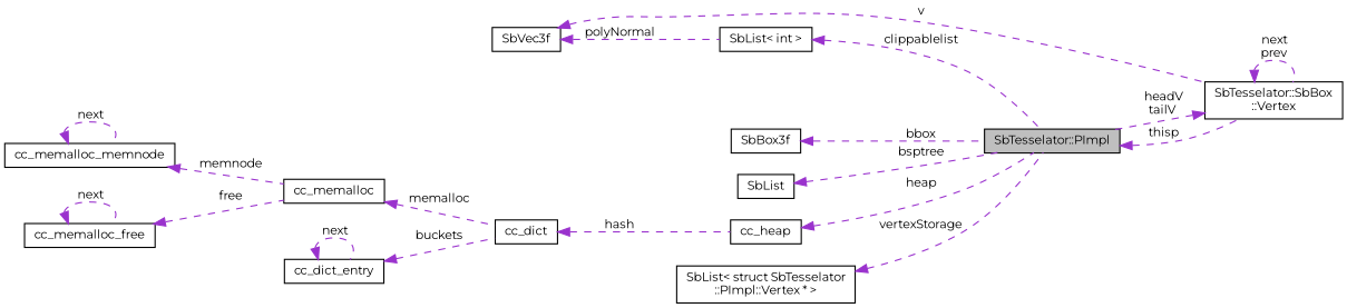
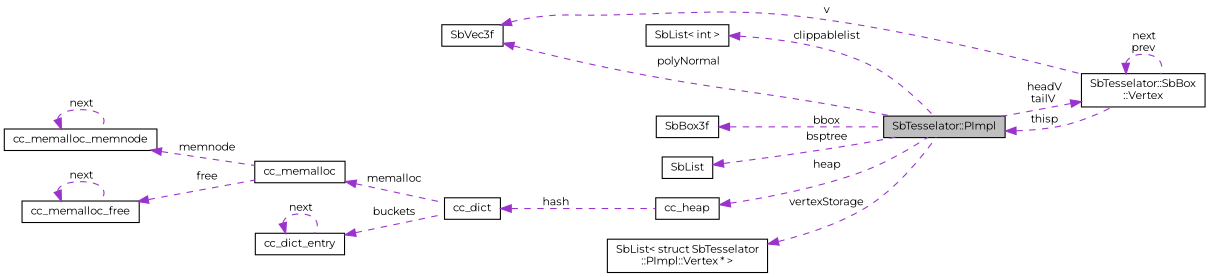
  digraph {
    fontname=Montserrat
    rankdir=LR
    node [color=black fillcolor=white fontname=Montserrat fontsize=10 shape=record style=filled]
    edge [color=darkorchid3 dir=back fontname=Montserrat fontsize=10 labelfontname=Helvetica labelfontsize=10 style=dashed]
    n1 [fillcolor=grey75 fontcolor=black height=0.2 label="SbTesselator::PImpl" width=0.4]
    n2 [height=0.2 label="SbTesselator::SbBox\l::Vertex" width=0.4]
    n3 [height=0.2 label=SbList width=0.4]
    n4 [height=0.2 label=SbVec3f width=0.4]
    n5 [height=0.2 label="SbList\< int \>" width=0.4]
    n6 [height=0.2 label=cc_heap width=0.4]
    n7 [height=0.2 label=cc_dict width=0.4]
    n8 [height=0.2 label=cc_memalloc width=0.4]
    n9 [height=0.2 label=cc_memalloc_memnode width=0.4]
    n10 [height=0.2 label=cc_memalloc_free width=0.4]
    n11 [height=0.2 label=cc_dict_entry width=0.4]
    n12 [height=0.2 label="SbList\< struct SbTesselator\l::PImpl::Vertex * \>" width=0.4]
    n13 [height=0.2 label=SbBox3f width=0.4]
    n1 -> n2 [label=" thisp"]
    n2 -> n1 [label=" headV\ntailV"]
    n2 -> n2 [label=" next\nprev"]
    n3 -> n1 [label=" bsptree"]
-   n4 -> n5 [label=" polyNormal"]
+   n4 -> n1 [label=" polyNormal"]
    n4 -> n2 [label=" v"]
    n5 -> n1 [label=" clippablelist"]
    n6 -> n1 [label=" heap"]
    n7 -> n6 [label=" hash"]
    n8 -> n7 [label=" memalloc"]
    n9 -> n8 [label=" memnode"]
    n9 -> n9 [label=" next"]
    n10 -> n8 [label=" free"]
    n10 -> n10 [label=" next"]
    n11 -> n7 [label=" buckets"]
    n11 -> n11 [label=" next"]
    n12 -> n1 [label=" vertexStorage"]
    n13 -> n1 [label=" bbox"]
  }
